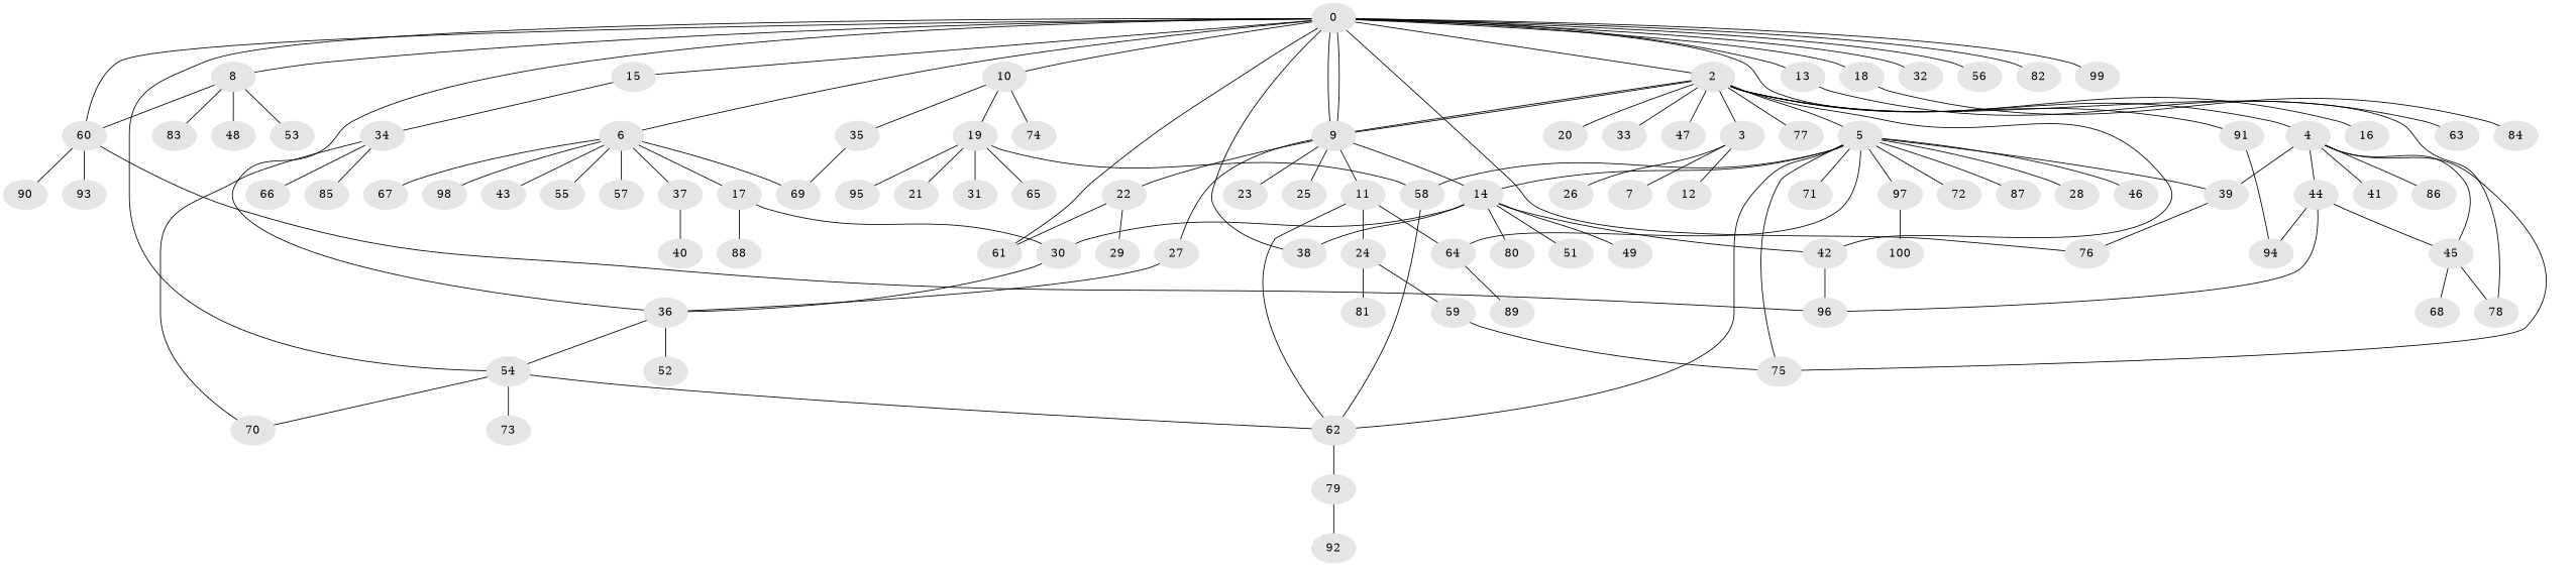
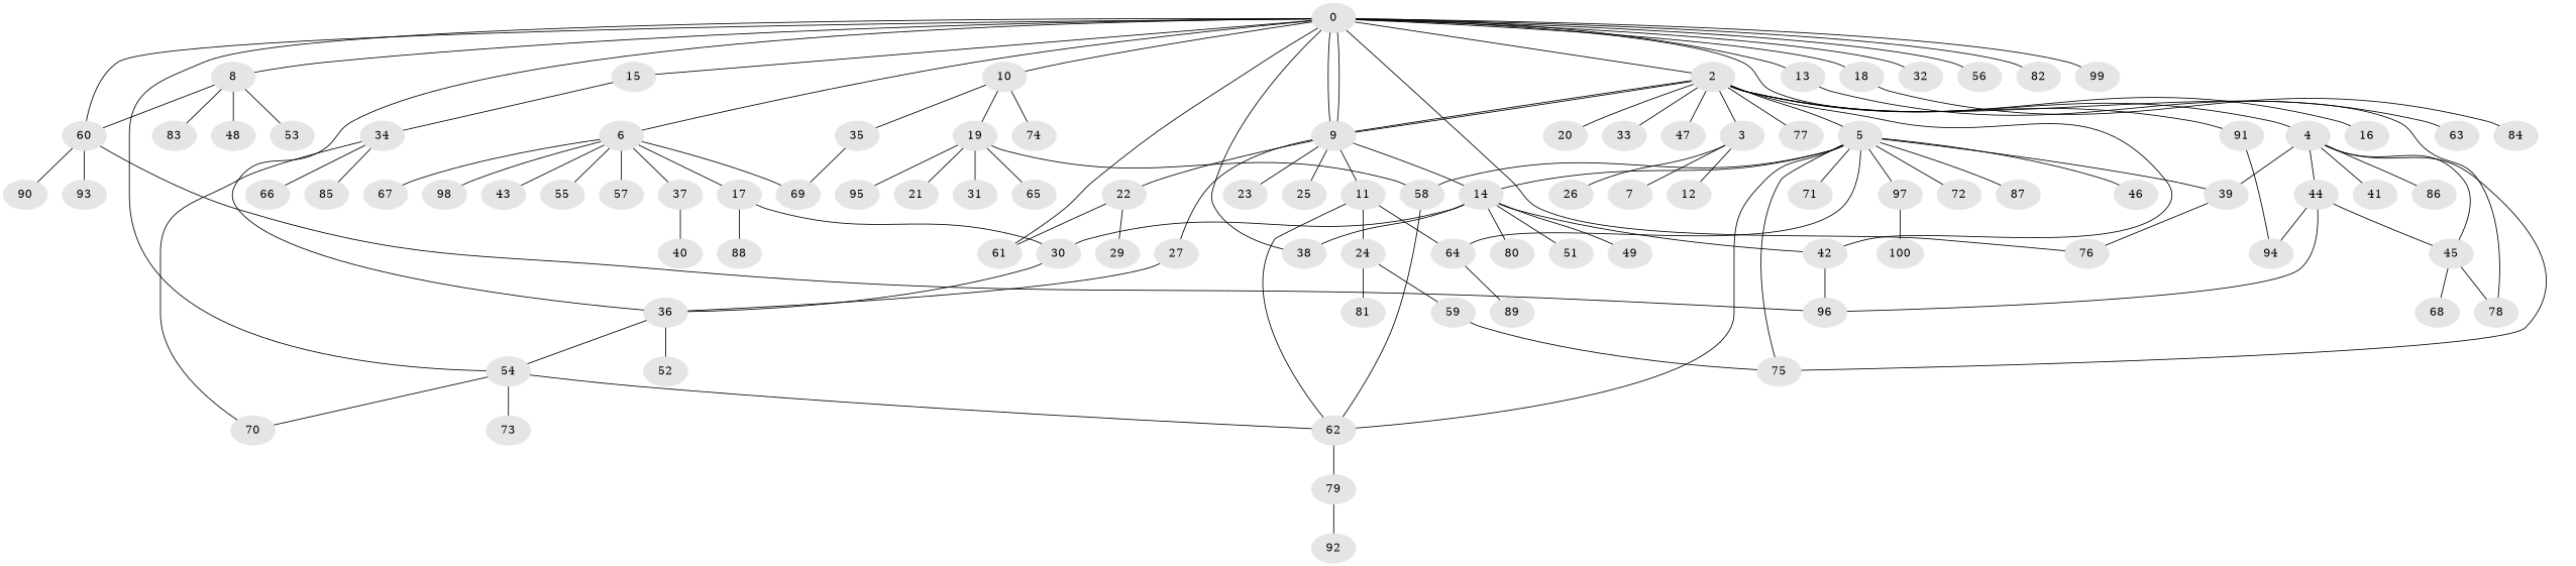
  graph {
    node [color=gray90 style=filled]
    n1 [label=0]
    2
    6
    8
    9
    10
    13
    15
    18
    32
    36
    38
    54
    56
    60
    61
    76
    78
    82
    99
    3
    4
    5
    16
    20
    33
    42
    47
    77
    91
    17
    37
    43
    55
    57
    67
    69
    98
    48
    53
    83
    14
    11
    22
    23
    25
    27
    19
    35
    74
    63
    34
    84
    52
    62
    70
    73
    96
    90
    93
    7
    12
    26
    39
    41
    44
    45
    75
    86
-   28
    46
    58
    64
    71
    72
    87
    97
    94
    68
    30
    49
    51
    80
    79
    89
    100
    88
    40
    24
    29
    21
    31
    65
    95
    59
    81
    66
    85
    92
    n1 -- 2
    n1 -- 6
    n1 -- 8
    n1 -- 9
    n1 -- 9
    n1 -- 10
    n1 -- 13
    n1 -- 15
    n1 -- 18
    n1 -- 32
    n1 -- 36
    n1 -- 38
    n1 -- 54
    n1 -- 56
    n1 -- 60
    n1 -- 61
    n1 -- 76
    n1 -- 78
    n1 -- 82
    n1 -- 99
    2 -- 9
    2 -- 9
    2 -- 3
    2 -- 4
    2 -- 5
    2 -- 16
    2 -- 20
    2 -- 33
    2 -- 42
    2 -- 47
    2 -- 77
    2 -- 91
    6 -- 17
    6 -- 37
    6 -- 43
    6 -- 55
    6 -- 57
    6 -- 67
    6 -- 69
    6 -- 98
    8 -- 60
    8 -- 48
    8 -- 53
    8 -- 83
    9 -- 14
    9 -- 11
    9 -- 22
    9 -- 23
    9 -- 25
    9 -- 27
    10 -- 19
    10 -- 35
    10 -- 74
    13 -- 63
    15 -- 34
    18 -- 84
    36 -- 54
    36 -- 52
    54 -- 62
    54 -- 70
    54 -- 73
    60 -- 96
    60 -- 90
    60 -- 93
    3 -- 7
    3 -- 12
    3 -- 26
    4 -- 39
    4 -- 41
    4 -- 44
    4 -- 45
    4 -- 75
    4 -- 86
    5 -- 14
    5 -- 62
    5 -- 39
    5 -- 75
-   5 -- 28
    5 -- 46
    5 -- 58
    5 -- 64
    5 -- 71
    5 -- 72
    5 -- 87
    5 -- 97
    42 -- 96
    91 -- 94
    17 -- 30
    17 -- 88
    37 -- 40
    14 -- 38
    14 -- 42
    14 -- 30
    14 -- 49
    14 -- 51
    14 -- 80
    11 -- 62
    11 -- 64
    11 -- 24
    22 -- 61
    22 -- 29
    27 -- 36
    19 -- 58
    19 -- 21
    19 -- 31
    19 -- 65
    19 -- 95
    35 -- 69
    34 -- 70
    34 -- 66
    34 -- 85
    62 -- 79
    39 -- 76
    44 -- 96
    44 -- 45
    44 -- 94
    45 -- 78
    45 -- 68
    58 -- 62
    64 -- 89
    97 -- 100
    30 -- 36
    79 -- 92
    24 -- 59
    24 -- 81
    59 -- 75
  }
